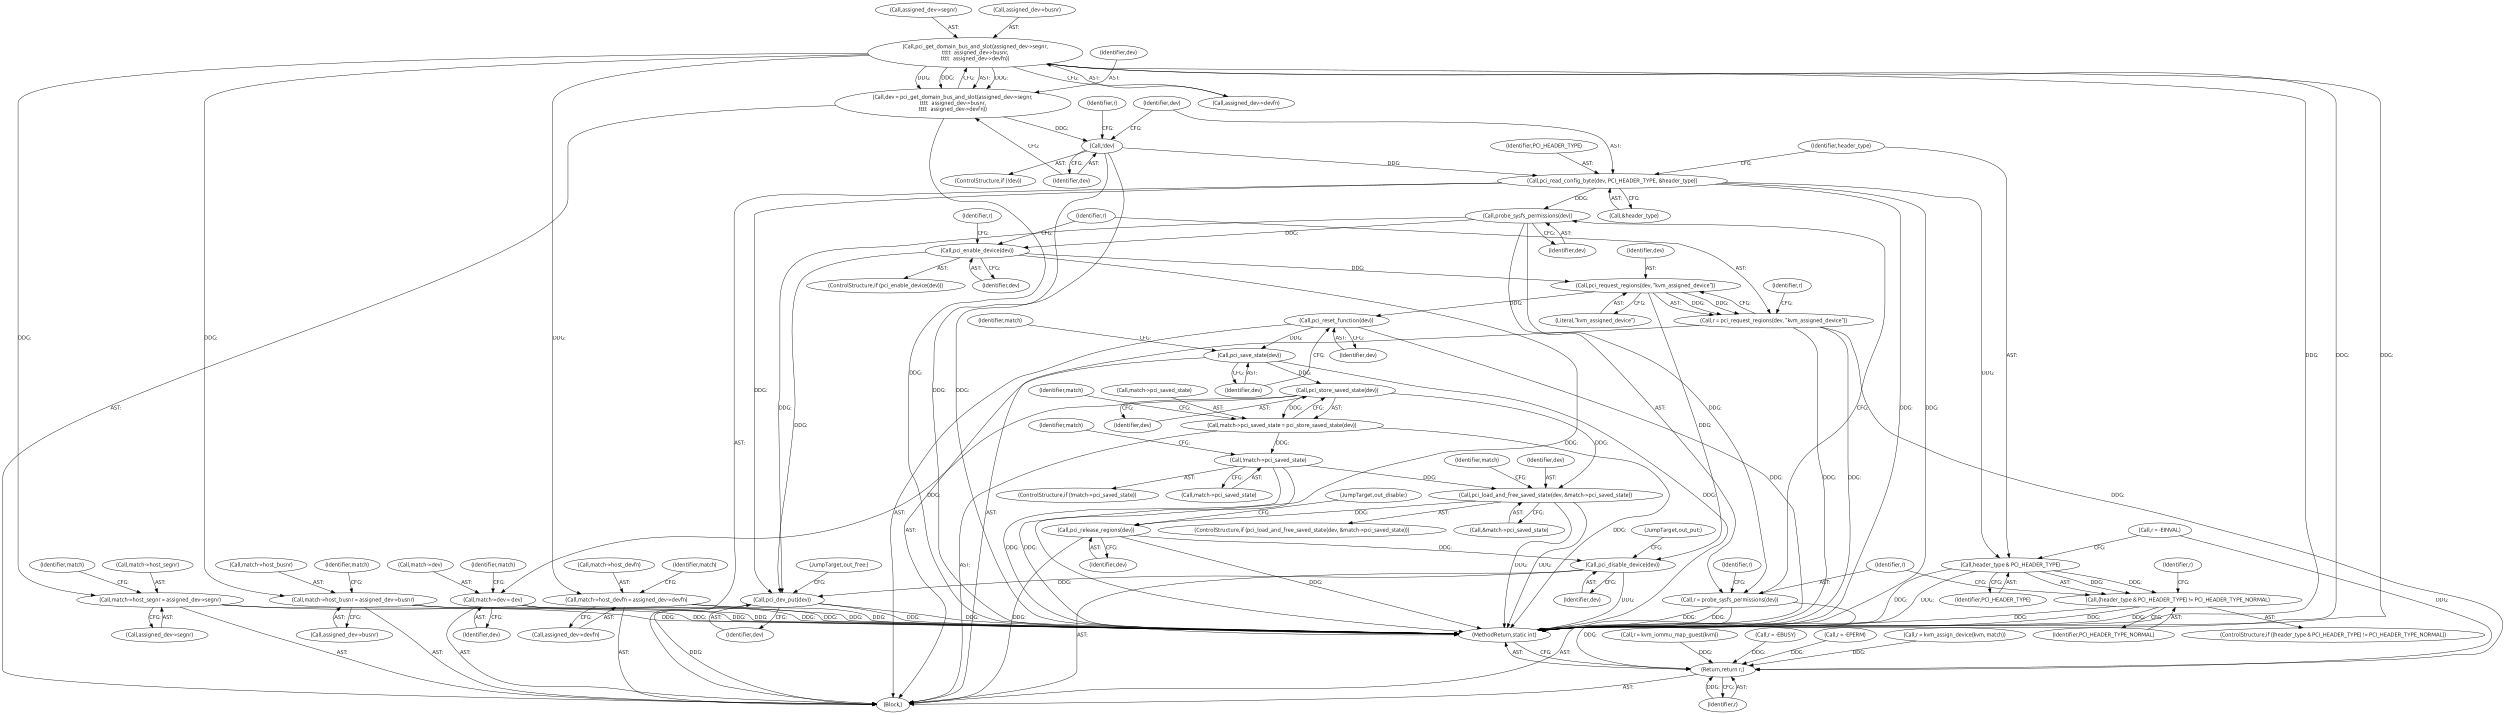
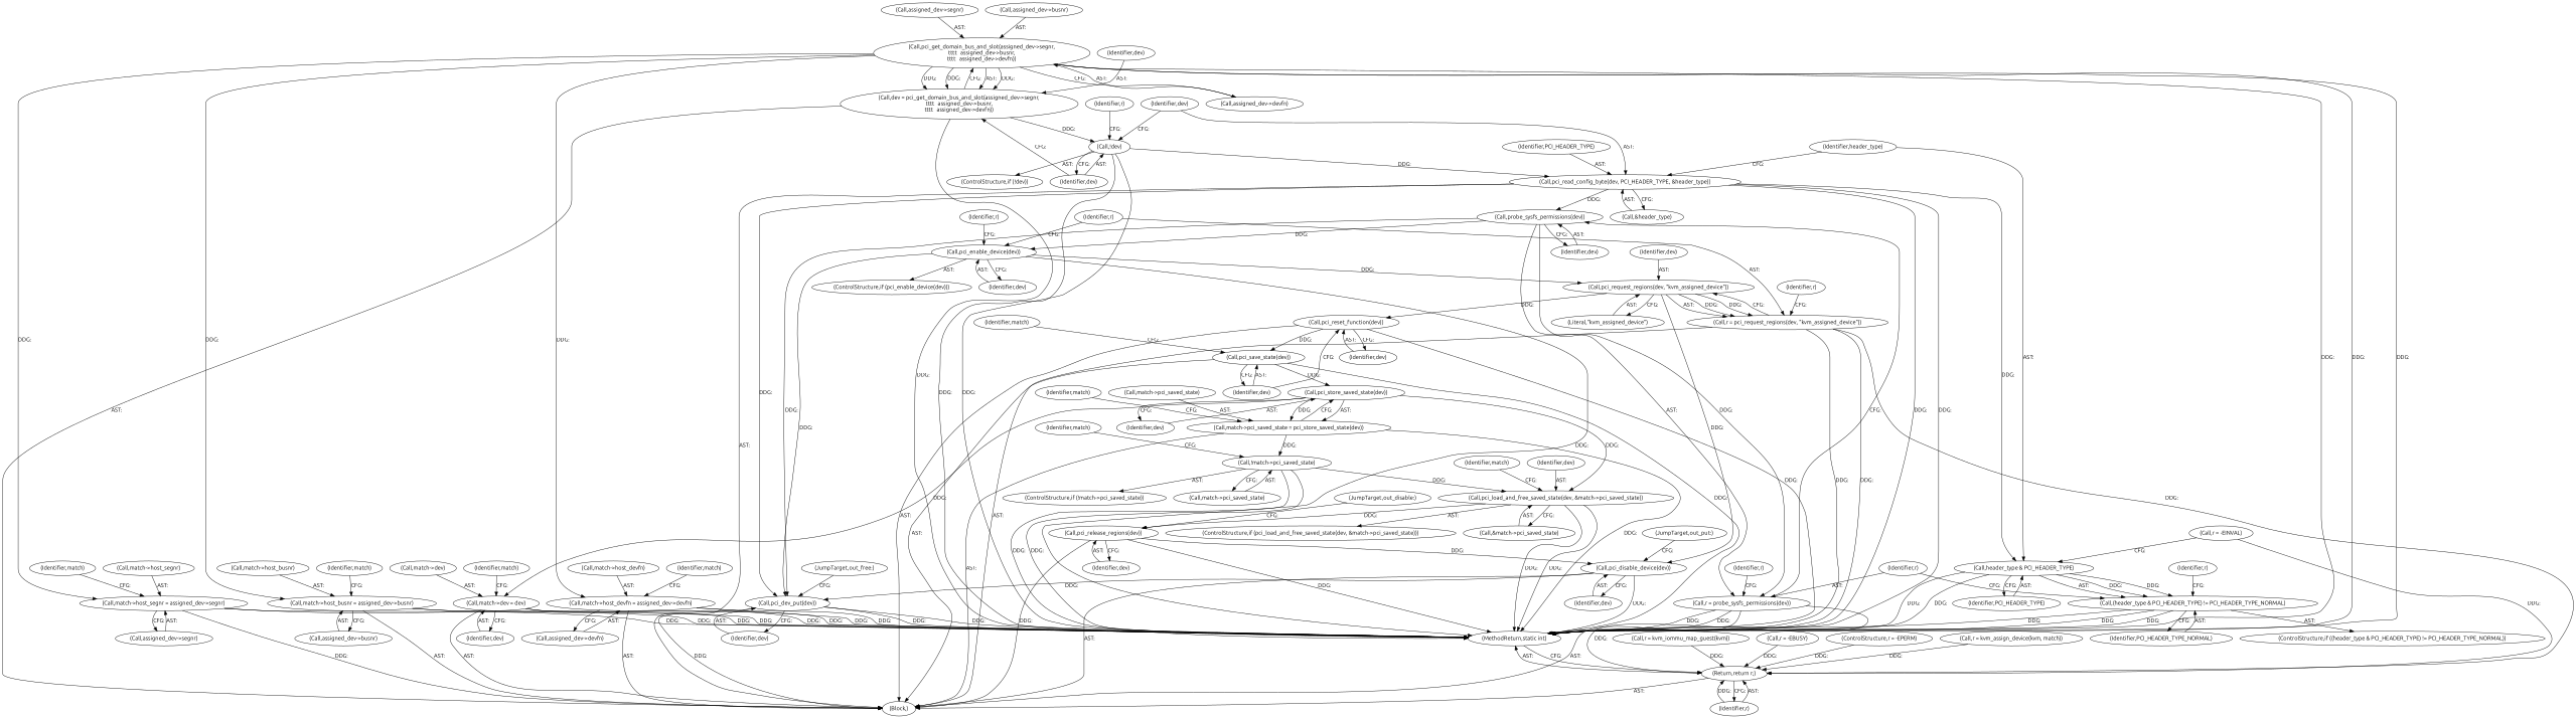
  digraph {
    fontname=Ubuntu
    node [fontname=Ubuntu]
    edge [fontname=Ubuntu]
    n1 [label="(Call,pci_get_domain_bus_and_slot(assigned_dev->segnr,\n\t\t\t\t   assigned_dev->busnr,\n\t\t\t\t   assigned_dev->devfn))"]
    n2 [label="(Call,dev = pci_get_domain_bus_and_slot(assigned_dev->segnr,\n\t\t\t\t   assigned_dev->busnr,\n\t\t\t\t   assigned_dev->devfn))"]
    n3 [label="(Call,match->host_segnr = assigned_dev->segnr)"]
    n4 [label="(Call,match->host_busnr = assigned_dev->busnr)"]
    n5 [label="(Call,match->host_devfn = assigned_dev->devfn)"]
    n6 [label="(Call,assigned_dev->devfn)"]
    n7 [label="(MethodReturn,static int)"]
    n8 [label="(Call,!dev)"]
    n9 [label="(Block,)"]
    n10 [label="(Call,assigned_dev->segnr)"]
    n11 [label="(Call,assigned_dev->busnr)"]
    n12 [label="(Call,assigned_dev->devfn)"]
    n13 [label="(Return,return r;)"]
    n14 [label="(Call,pci_read_config_byte(dev, PCI_HEADER_TYPE, &header_type))"]
    n15 [label="(ControlStructure,if (!dev))"]
    n16 [label="(Identifier,dev)"]
    n17 [label="(Call,header_type & PCI_HEADER_TYPE)"]
    n18 [label="(Call,probe_sysfs_permissions(dev))"]
    n19 [label="(Call,pci_dev_put(dev))"]
    n20 [label="(Call,&header_type)"]
    n21 [label="(Call,(header_type & PCI_HEADER_TYPE) != PCI_HEADER_TYPE_NORMAL)"]
    n22 [label="(Identifier,PCI_HEADER_TYPE)"]
    n23 [label="(Call,r = probe_sysfs_permissions(dev))"]
    n24 [label="(Call,pci_enable_device(dev))"]
    n25 [label="(Identifier,dev)"]
    n26 [label="(Identifier,dev)"]
    n27 [label="(ControlStructure,if ((header_type & PCI_HEADER_TYPE) != PCI_HEADER_TYPE_NORMAL))"]
    n28 [label="(Identifier,PCI_HEADER_TYPE_NORMAL)"]
    n29 [label="(Call,pci_request_regions(dev, \"kvm_assigned_device\"))"]
    n30 [label="(Identifier,dev)"]
    n31 [label="(ControlStructure,if (pci_enable_device(dev)))"]
    n32 [label="(Identifier,r)"]
    n33 [label="(Call,r = pci_request_regions(dev, \"kvm_assigned_device\"))"]
    n34 [label="(Call,pci_reset_function(dev))"]
    n35 [label="(Call,pci_disable_device(dev))"]
    n36 [label="(Literal,\"kvm_assigned_device\")"]
    n37 [label="(Call,pci_save_state(dev))"]
    n38 [label="(Identifier,dev)"]
    n39 [label="(Identifier,dev)"]
    n40 [label="(Call,pci_store_saved_state(dev))"]
    n41 [label="(Identifier,dev)"]
    n42 [label="(Call,match->pci_saved_state = pci_store_saved_state(dev))"]
    n43 [label="(Call,pci_load_and_free_saved_state(dev, &match->pci_saved_state))"]
    n44 [label="(Call,match->dev = dev)"]
    n45 [label="(Identifier,dev)"]
    n46 [label="(Call,!match->pci_saved_state)"]
    n47 [label="(Call,pci_release_regions(dev))"]
    n48 [label="(ControlStructure,if (pci_load_and_free_saved_state(dev, &match->pci_saved_state)))"]
    n49 [label="(Call,&match->pci_saved_state)"]
    n50 [label="(Identifier,dev)"]
    n51 [label="(ControlStructure,if (!match->pci_saved_state))"]
    n52 [label="(Call,match->pci_saved_state)"]
    n53 [label="(Identifier,dev)"]
    n54 [label="(Identifier,r)"]
    n55 [label="(Identifier,r)"]
    n56 [label="(Identifier,r)"]
    n57 [label="(Call,match->host_segnr)"]
    n58 [label="(Identifier,match)"]
    n59 [label="(Identifier,dev)"]
    n60 [label="(Identifier,match)"]
    n61 [label="(Identifier,match)"]
    n62 [label="(Identifier,r)"]
    n63 [label="(Identifier,PCI_HEADER_TYPE)"]
    n64 [label="(Identifier,dev)"]
    n65 [label="(Call,r = -EINVAL)"]
    n66 [label="(Call,match->host_busnr)"]
    n67 [label="(Identifier,match)"]
    n68 [label="(Identifier,match)"]
    n69 [label="(Identifier,match)"]
    n70 [label="(Call,match->pci_saved_state)"]
    n71 [label="(JumpTarget,out_free:)"]
    n72 [label="(Call,r = kvm_iommu_map_guest(kvm))"]
    n73 [label="(JumpTarget,out_put:)"]
    n74 [label="(Call,r = -EBUSY)"]
    n75 [label="(Call,match->host_devfn)"]
    n76 [label="(Call,assigned_dev->segnr)"]
    n77 [label="(Identifier,header_type)"]
    n78 [label="(Identifier,match)"]
    n79 [label="(Call,assigned_dev->busnr)"]
    n80 [label="(Identifier,r)"]
    n81 [label="(Call,match->dev)"]
-   n82 [label="(Call,r = -EPERM)"]
+   n82 [label="(ControlStructure,r = -EPERM)"]
    n83 [label="(Identifier,dev)"]
    n84 [label="(Identifier,match)"]
    n85 [label="(JumpTarget,out_disable:)"]
    n86 [label="(Call,r = kvm_assign_device(kvm, match))"]
    n87 [label="(Identifier,r)"]
    n88 [label="(Identifier,dev)"]
    n89 [label="(Identifier,r)"]
    n1 -> n2 [label="AST: "]
    n1 -> n2 [label="DDG: "]
    n1 -> n2 [label="DDG: "]
    n1 -> n2 [label="DDG: "]
    n1 -> n3 [label="DDG: "]
    n1 -> n4 [label="DDG: "]
    n1 -> n5 [label="DDG: "]
    n1 -> n6 [label="CFG: "]
    n1 -> n7 [label="DDG: "]
    n1 -> n7 [label="DDG: "]
    n1 -> n7 [label="DDG: "]
    n2 -> n1 [label="CFG: "]
    n2 -> n7 [label="DDG: "]
    n2 -> n8 [label="DDG: "]
    n2 -> n9 [label="AST: "]
    n3 -> n7 [label="DDG: "]
    n3 -> n7 [label="DDG: "]
-   n3 -> n9 [label="AST: "]
+   n3 -> n9 [label="DDG: "]
    n3 -> n10 [label="CFG: "]
    n4 -> n7 [label="DDG: "]
    n4 -> n7 [label="DDG: "]
    n4 -> n9 [label="AST: "]
    n4 -> n11 [label="CFG: "]
    n5 -> n7 [label="DDG: "]
    n5 -> n7 [label="DDG: "]
    n5 -> n9 [label="AST: "]
    n5 -> n12 [label="CFG: "]
    n6 -> n1 [label="AST: "]
    n7 -> n13 [label="CFG: "]
    n8 -> n7 [label="DDG: "]
    n8 -> n7 [label="DDG: "]
    n8 -> n14 [label="DDG: "]
    n8 -> n15 [label="AST: "]
    n8 -> n16 [label="CFG: "]
    n10 -> n3 [label="AST: "]
    n11 -> n4 [label="AST: "]
    n12 -> n5 [label="AST: "]
    n13 -> n7 [label="AST: "]
    n13 -> n9 [label="AST: "]
    n13 -> n32 [label="CFG: "]
    n14 -> n7 [label="DDG: "]
    n14 -> n7 [label="DDG: "]
    n14 -> n9 [label="AST: "]
    n14 -> n17 [label="DDG: "]
    n14 -> n18 [label="DDG: "]
    n14 -> n19 [label="DDG: "]
    n14 -> n20 [label="CFG: "]
    n16 -> n2 [label="CFG: "]
    n16 -> n8 [label="AST: "]
    n17 -> n7 [label="DDG: "]
    n17 -> n7 [label="DDG: "]
    n17 -> n21 [label="AST: "]
    n17 -> n21 [label="DDG: "]
    n17 -> n21 [label="DDG: "]
    n17 -> n22 [label="CFG: "]
    n18 -> n19 [label="DDG: "]
    n18 -> n23 [label="AST: "]
    n18 -> n23 [label="DDG: "]
    n18 -> n24 [label="DDG: "]
    n18 -> n25 [label="CFG: "]
    n19 -> n7 [label="DDG: "]
    n19 -> n7 [label="DDG: "]
    n19 -> n9 [label="DDG: "]
    n19 -> n26 [label="CFG: "]
    n20 -> n14 [label="AST: "]
    n21 -> n7 [label="DDG: "]
    n21 -> n7 [label="DDG: "]
    n21 -> n7 [label="DDG: "]
    n21 -> n27 [label="AST: "]
    n21 -> n28 [label="CFG: "]
    n22 -> n17 [label="AST: "]
    n23 -> n7 [label="DDG: "]
    n23 -> n7 [label="DDG: "]
    n23 -> n9 [label="AST: "]
    n23 -> n13 [label="DDG: "]
    n23 -> n18 [label="CFG: "]
    n24 -> n7 [label="DDG: "]
    n24 -> n19 [label="DDG: "]
    n24 -> n29 [label="DDG: "]
    n24 -> n30 [label="CFG: "]
    n24 -> n31 [label="AST: "]
    n25 -> n18 [label="AST: "]
    n26 -> n19 [label="AST: "]
    n28 -> n21 [label="AST: "]
    n29 -> n33 [label="AST: "]
    n29 -> n33 [label="DDG: "]
    n29 -> n33 [label="DDG: "]
    n29 -> n34 [label="DDG: "]
    n29 -> n35 [label="DDG: "]
    n29 -> n36 [label="CFG: "]
    n30 -> n24 [label="AST: "]
    n32 -> n13 [label="AST: "]
    n32 -> n13 [label="DDG: "]
    n33 -> n7 [label="DDG: "]
    n33 -> n7 [label="DDG: "]
    n33 -> n9 [label="AST: "]
    n33 -> n13 [label="DDG: "]
    n33 -> n29 [label="CFG: "]
    n34 -> n7 [label="DDG: "]
    n34 -> n9 [label="AST: "]
    n34 -> n37 [label="DDG: "]
    n34 -> n38 [label="CFG: "]
    n35 -> n7 [label="DDG: "]
    n35 -> n9 [label="AST: "]
    n35 -> n19 [label="DDG: "]
    n35 -> n39 [label="CFG: "]
    n36 -> n29 [label="AST: "]
    n37 -> n7 [label="DDG: "]
    n37 -> n9 [label="AST: "]
    n37 -> n40 [label="DDG: "]
    n37 -> n41 [label="CFG: "]
    n38 -> n34 [label="AST: "]
    n39 -> n35 [label="AST: "]
    n40 -> n42 [label="AST: "]
    n40 -> n42 [label="DDG: "]
    n40 -> n43 [label="DDG: "]
    n40 -> n44 [label="DDG: "]
    n40 -> n45 [label="CFG: "]
    n41 -> n34 [label="CFG: "]
    n41 -> n37 [label="AST: "]
    n42 -> n7 [label="DDG: "]
    n42 -> n9 [label="AST: "]
    n42 -> n40 [label="CFG: "]
    n42 -> n46 [label="DDG: "]
    n43 -> n7 [label="DDG: "]
    n43 -> n7 [label="DDG: "]
    n43 -> n47 [label="DDG: "]
    n43 -> n48 [label="AST: "]
    n43 -> n49 [label="CFG: "]
    n44 -> n7 [label="DDG: "]
    n44 -> n7 [label="DDG: "]
    n44 -> n9 [label="AST: "]
    n44 -> n50 [label="CFG: "]
    n45 -> n40 [label="AST: "]
    n46 -> n7 [label="DDG: "]
    n46 -> n7 [label="DDG: "]
    n46 -> n43 [label="DDG: "]
    n46 -> n51 [label="AST: "]
    n46 -> n52 [label="CFG: "]
    n47 -> n7 [label="DDG: "]
    n47 -> n9 [label="DDG: "]
    n47 -> n35 [label="DDG: "]
    n47 -> n53 [label="CFG: "]
    n49 -> n43 [label="AST: "]
    n50 -> n44 [label="AST: "]
    n52 -> n46 [label="AST: "]
    n53 -> n47 [label="AST: "]
    n54 -> n33 [label="CFG: "]
    n55 -> n24 [label="CFG: "]
    n56 -> n21 [label="CFG: "]
    n57 -> n3 [label="AST: "]
    n58 -> n46 [label="CFG: "]
    n59 -> n29 [label="AST: "]
    n60 -> n3 [label="CFG: "]
    n61 -> n37 [label="CFG: "]
    n62 -> n23 [label="CFG: "]
    n63 -> n14 [label="AST: "]
    n64 -> n8 [label="CFG: "]
    n64 -> n14 [label="AST: "]
    n65 -> n13 [label="DDG: "]
    n65 -> n17 [label="CFG: "]
    n66 -> n4 [label="AST: "]
    n67 -> n43 [label="CFG: "]
    n68 -> n42 [label="CFG: "]
    n69 -> n44 [label="CFG: "]
    n70 -> n42 [label="AST: "]
    n71 -> n19 [label="CFG: "]
    n72 -> n13 [label="DDG: "]
    n73 -> n35 [label="CFG: "]
    n74 -> n13 [label="DDG: "]
    n75 -> n5 [label="AST: "]
    n76 -> n1 [label="AST: "]
    n77 -> n14 [label="CFG: "]
    n77 -> n17 [label="AST: "]
    n78 -> n4 [label="CFG: "]
    n79 -> n1 [label="AST: "]
    n80 -> n24 [label="CFG: "]
    n80 -> n33 [label="AST: "]
    n81 -> n44 [label="AST: "]
    n82 -> n13 [label="DDG: "]
    n83 -> n43 [label="AST: "]
    n84 -> n5 [label="CFG: "]
    n85 -> n47 [label="CFG: "]
    n86 -> n13 [label="DDG: "]
    n87 -> n21 [label="CFG: "]
    n87 -> n23 [label="AST: "]
    n88 -> n2 [label="AST: "]
    n89 -> n8 [label="CFG: "]
  }
